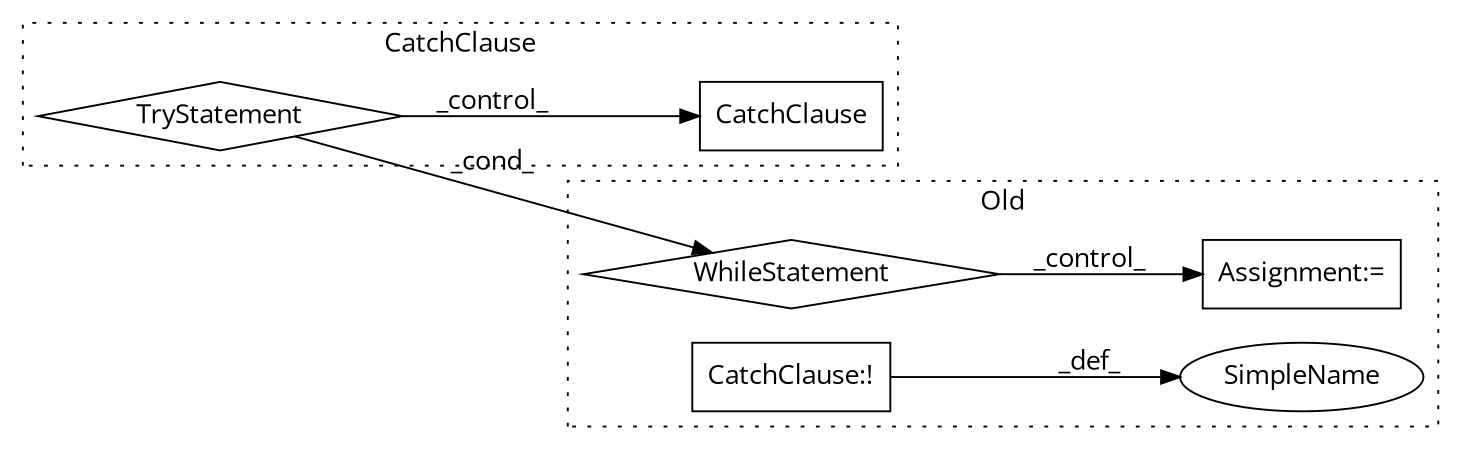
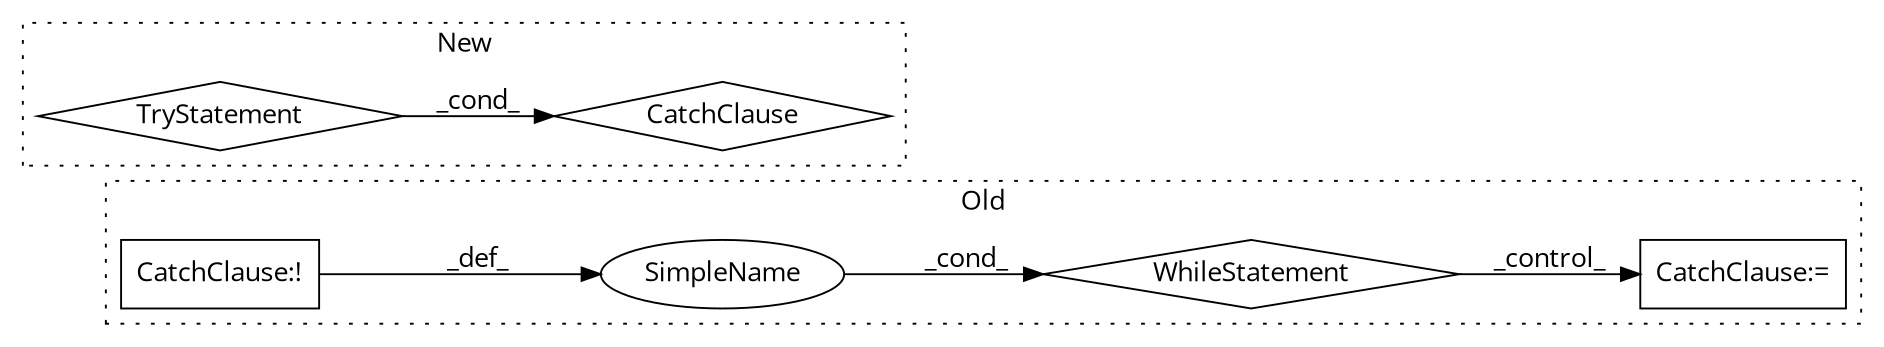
  digraph {
    fontname="Open Sans"
    rankdir=LR
    node [fontname="Open Sans" l=1 shape=diamond]
    edge [fontname="Open Sans"]
    n1 [a=61 l="7,2" label=WhileStatement s="1339,1383"]
    n2 [a=42 label=SimpleName shape=ellipse l=""]
-   n3 [a=7 label="Assignment:=" s=1402 shape=box]
+   n3 [a=7 label="CatchClause:=" s=1402 shape=box]
    n4 [a=38 label="CatchClause:!" s=1347 shape=box]
-   n5 [a=12 l="13,2" label=CatchClause s="884,926" shape=box]
+   n5 [a=12 l="13,2" label=CatchClause s="884,926"]
    n6 [a=54 l=4 label=TryStatement s=816]
    subgraph cluster_1 {
      label=Old
      style=dotted
      n1
      n2
      n3
      n4
    }
    subgraph cluster_2 {
-     label=CatchClause
+     label=New
      style=dotted
      n5
      n6
    }
    n1 -> n3 [label=_control_]
-   n6 -> n1 [label=_cond_]
+   n2 -> n1 [label=_cond_]
    n4 -> n2 [label=_def_]
-   n6 -> n5 [label=_control_]
+   n6 -> n5 [label=_cond_]
  }
